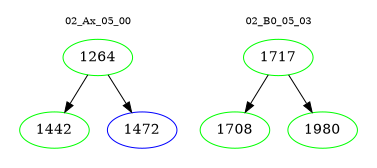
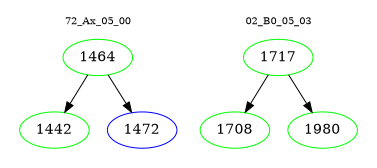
  digraph {
    node [color=green]
    edge [color=black]
-   n1 [label=1264]
+   n1 [label=1464]
    n2 [label=1442]
    n3 [color=blue label=1472]
    n4 [label=1717]
    n5 [label=1708]
    n6 [label=1980]
    subgraph cluster_1 {
      color=white
      fontsize=10
-     label="02_Ax_05_00"
+     label="72_Ax_05_00"
      n1
      n2
      n3
    }
    subgraph cluster_2 {
      color=white
      fontsize=10
      label="02_B0_05_03"
      n4
      n5
      n6
    }
    n1 -> n2
    n1 -> n3
    n4 -> n5
    n4 -> n6
  }
